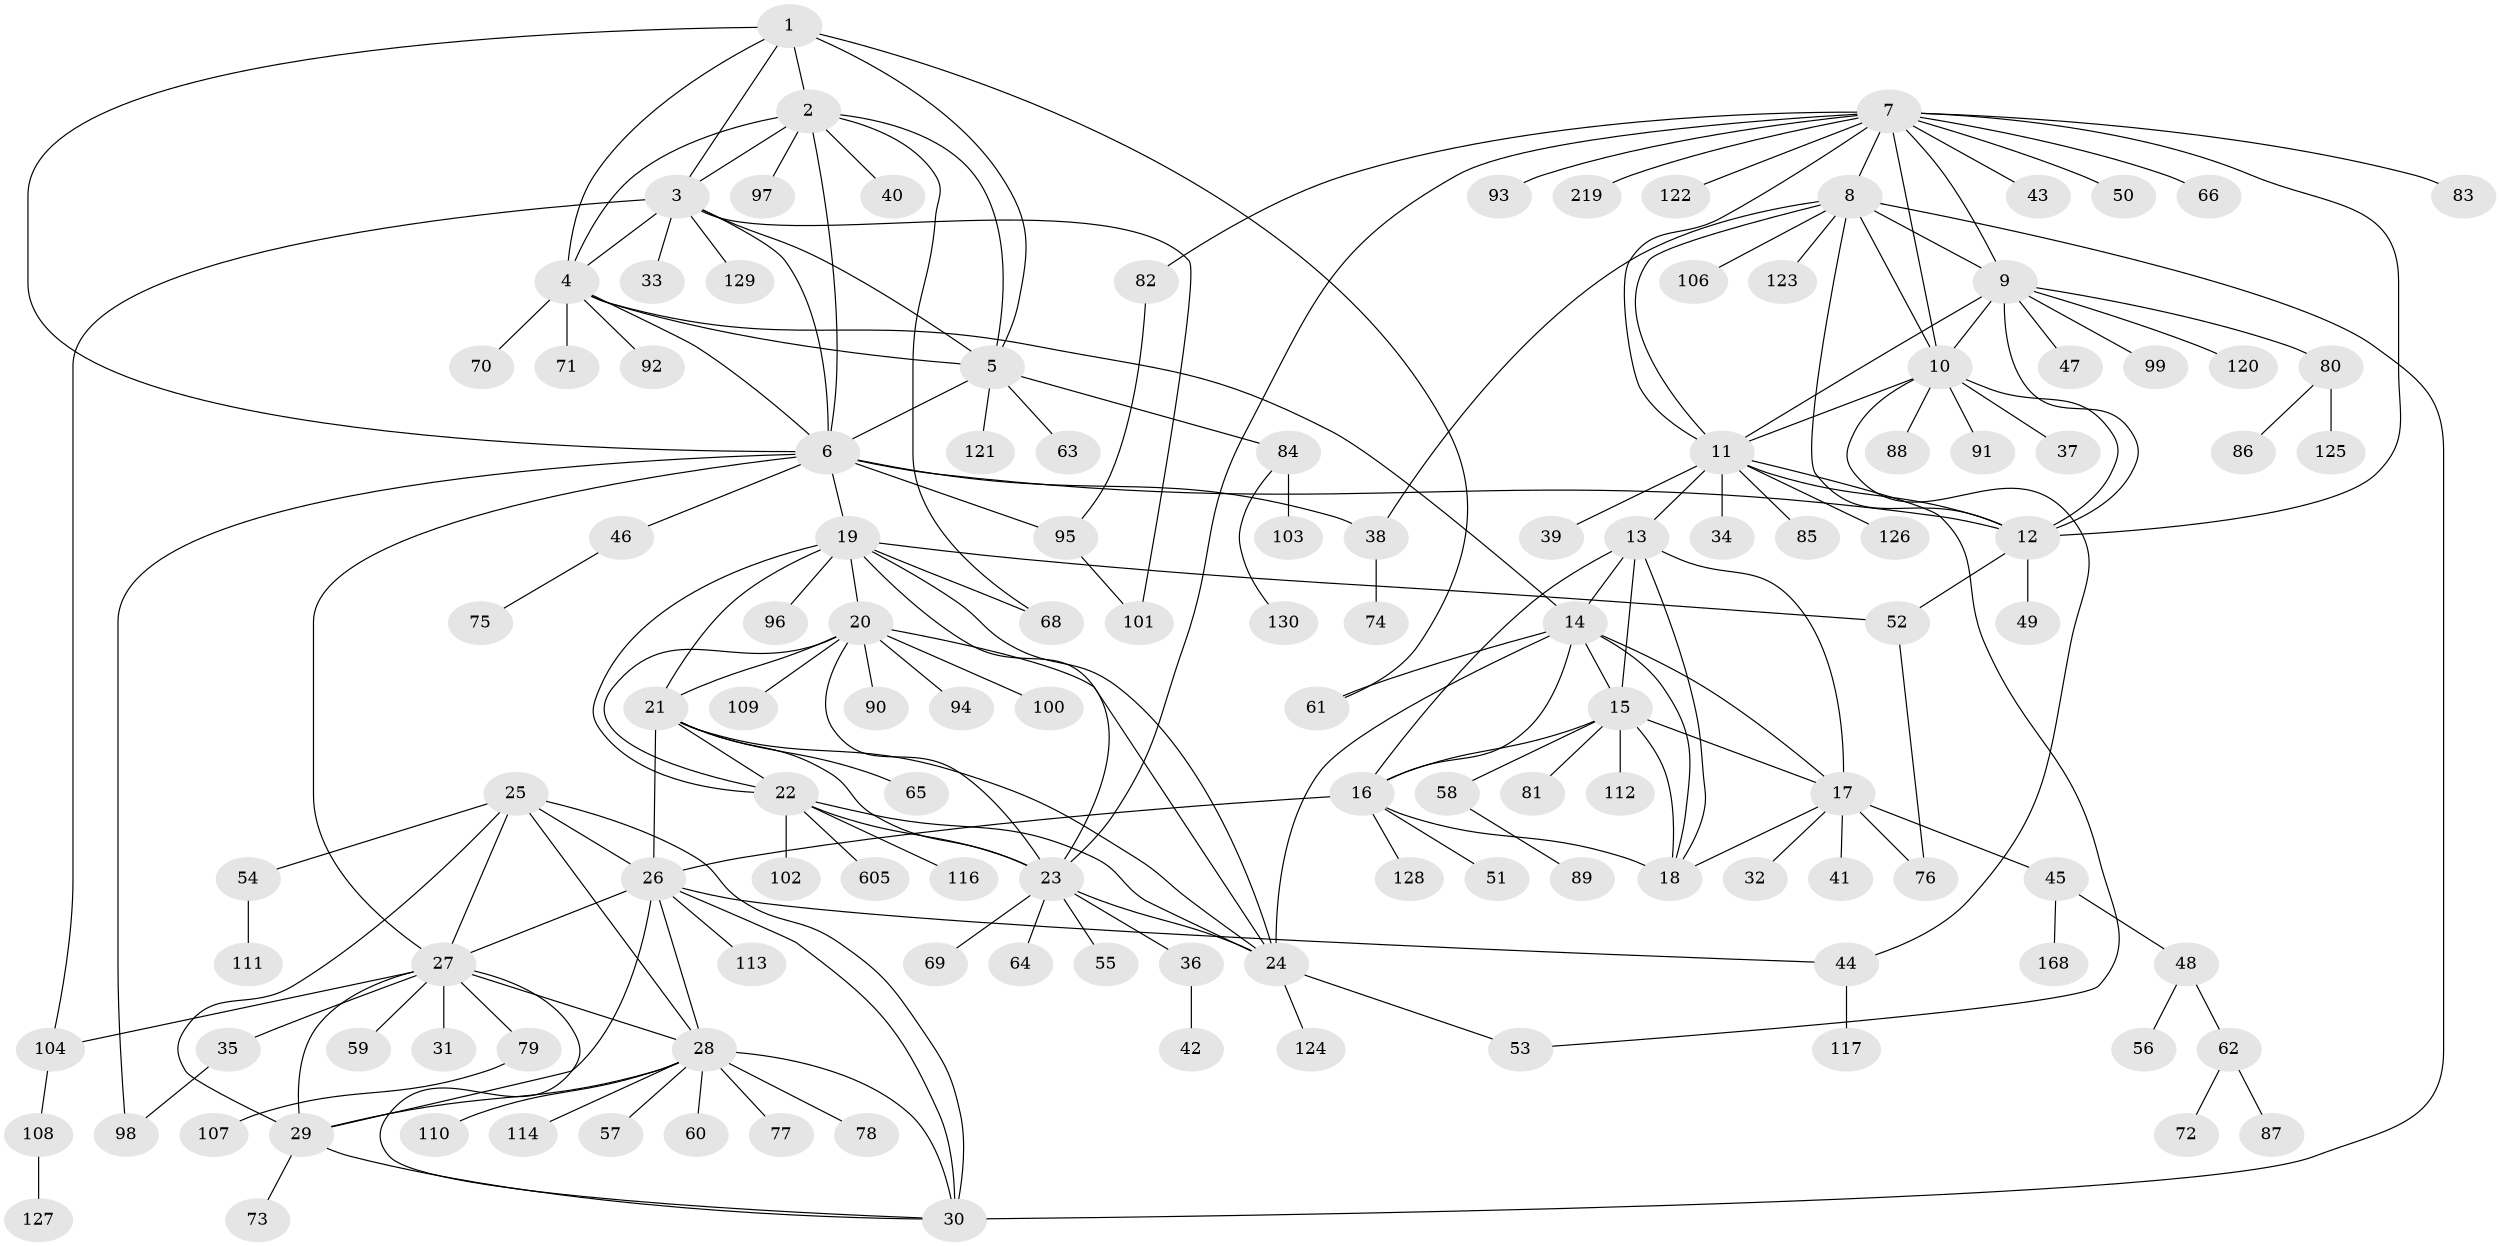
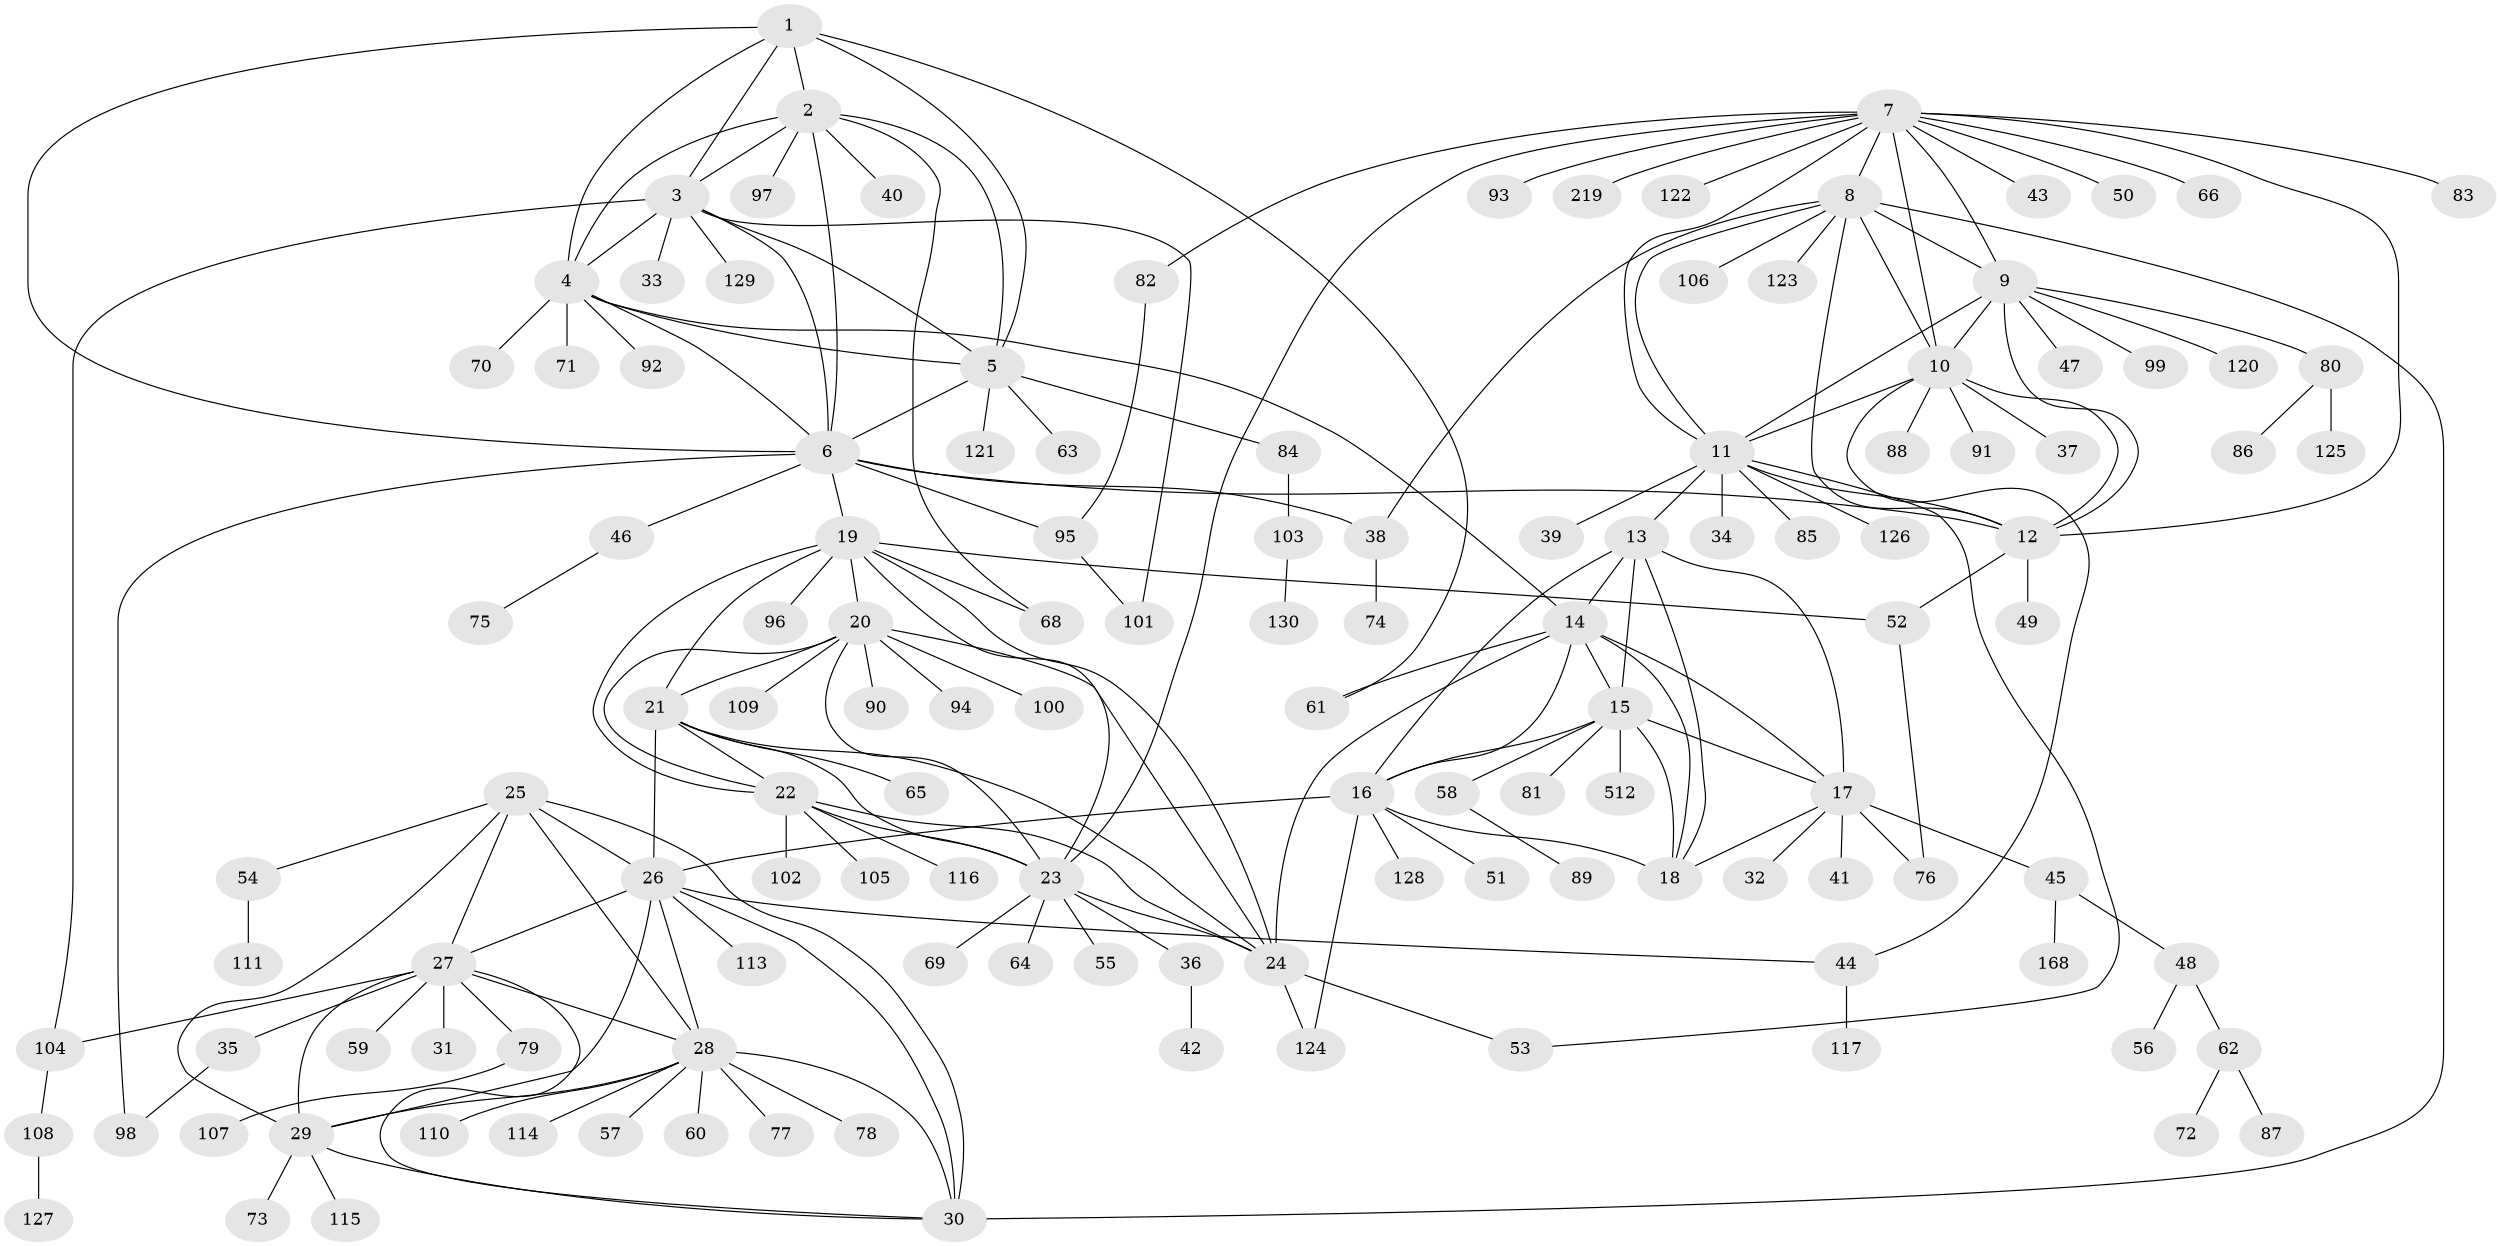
  graph {
    node [color=gray90 style=filled]
    1
    2
    3
    4
    5
    6
    61
    40
    68
    97
    33
    101
    104
    129
    14
    70
    71
    92
    63
    84
    121
    12
    19
    27
    38
    46
    95
    98
    108
    15
    16
    17
    18
    24
    103
    130
    49
    52
    23
    20
    21
    22
    96
    30
    28
    29
    31
    35
    59
    79
    74
    75
    7
    8
    9
    10
    11
    43
    50
    66
    82
    83
    93
    n64 [label=219]
    122
    106
    123
    47
    80
    99
    120
    37
    44
    88
    91
    13
    34
    39
    53
    85
    126
    64
    36
    55
    69
    86
    125
    117
    76
    58
    81
-   112
+   112 [label=512]
    26
    51
    124
    128
    32
    41
    45
    89
    113
    48
    n103 [label=168]
    90
    94
    100
    109
    65
    102
-   105 [label=605]
+   105
    116
    42
    25
    54
    57
    60
    77
    78
    110
    114
    73
+   115
    111
    107
    56
    62
    72
    87
    127
    1 -- 2
    1 -- 3
    1 -- 4
    1 -- 5
    1 -- 6
    1 -- 61
    2 -- 3
    2 -- 4
    2 -- 5
    2 -- 6
    2 -- 40
    2 -- 68
    2 -- 97
    3 -- 4
    3 -- 5
    3 -- 6
    3 -- 33
    3 -- 101
    3 -- 104
    3 -- 129
    4 -- 5
    4 -- 6
    4 -- 14
    4 -- 70
    4 -- 71
    4 -- 92
    5 -- 6
    5 -- 63
    5 -- 84
    5 -- 121
    6 -- 12
    6 -- 19
-   6 -- 27
    6 -- 38
    6 -- 46
    6 -- 95
    6 -- 98
    104 -- 108
    14 -- 61
    14 -- 15
    14 -- 16
    14 -- 17
    14 -- 18
    14 -- 24
    84 -- 103
-   84 -- 130
+   103 -- 130
    12 -- 49
    12 -- 52
    19 -- 68
    19 -- 24
    19 -- 52
    19 -- 23
    19 -- 20
    19 -- 21
    19 -- 22
    19 -- 96
    27 -- 104
    27 -- 30
    27 -- 28
    27 -- 29
    27 -- 31
    27 -- 35
    27 -- 59
    27 -- 79
    38 -- 74
    46 -- 75
    95 -- 101
    108 -- 127
    15 -- 16
    15 -- 17
    15 -- 18
    15 -- 58
    15 -- 81
    15 -- 112
    16 -- 18
    16 -- 26
    16 -- 51
+   16 -- 124
    16 -- 128
    17 -- 18
    17 -- 76
    17 -- 32
    17 -- 41
    17 -- 45
    24 -- 53
    24 -- 124
    52 -- 76
    23 -- 24
    23 -- 64
    23 -- 36
    23 -- 55
    23 -- 69
    20 -- 24
    20 -- 23
    20 -- 21
    20 -- 22
    20 -- 90
    20 -- 94
    20 -- 100
    20 -- 109
    21 -- 24
    21 -- 23
    21 -- 22
    21 -- 26
    21 -- 65
    22 -- 24
    22 -- 23
    22 -- 102
    22 -- 105
    22 -- 116
    28 -- 30
    28 -- 29
    28 -- 57
    28 -- 60
    28 -- 77
    28 -- 78
    28 -- 110
    28 -- 114
    29 -- 30
    29 -- 73
+   29 -- 115
    35 -- 98
    79 -- 107
    7 -- 12
    7 -- 23
    7 -- 8
    7 -- 9
    7 -- 10
    7 -- 11
    7 -- 43
    7 -- 50
    7 -- 66
    7 -- 82
    7 -- 83
    7 -- 93
    7 -- n64
    7 -- 122
    8 -- 12
    8 -- 38
    8 -- 30
    8 -- 9
    8 -- 10
    8 -- 11
    8 -- 106
    8 -- 123
    9 -- 12
    9 -- 10
    9 -- 11
    9 -- 47
    9 -- 80
    9 -- 99
    9 -- 120
    10 -- 12
    10 -- 11
    10 -- 37
    10 -- 44
    10 -- 88
    10 -- 91
    11 -- 12
    11 -- 13
    11 -- 34
    11 -- 39
    11 -- 53
    11 -- 85
    11 -- 126
    82 -- 95
    80 -- 86
    80 -- 125
    44 -- 117
    13 -- 14
    13 -- 15
    13 -- 16
    13 -- 17
    13 -- 18
    36 -- 42
    58 -- 89
    26 -- 27
    26 -- 30
    26 -- 28
    26 -- 29
    26 -- 44
    26 -- 113
    45 -- 48
    45 -- n103
    48 -- 56
    48 -- 62
    25 -- 27
    25 -- 30
    25 -- 28
    25 -- 29
    25 -- 26
    25 -- 54
    54 -- 111
    62 -- 72
    62 -- 87
  }
